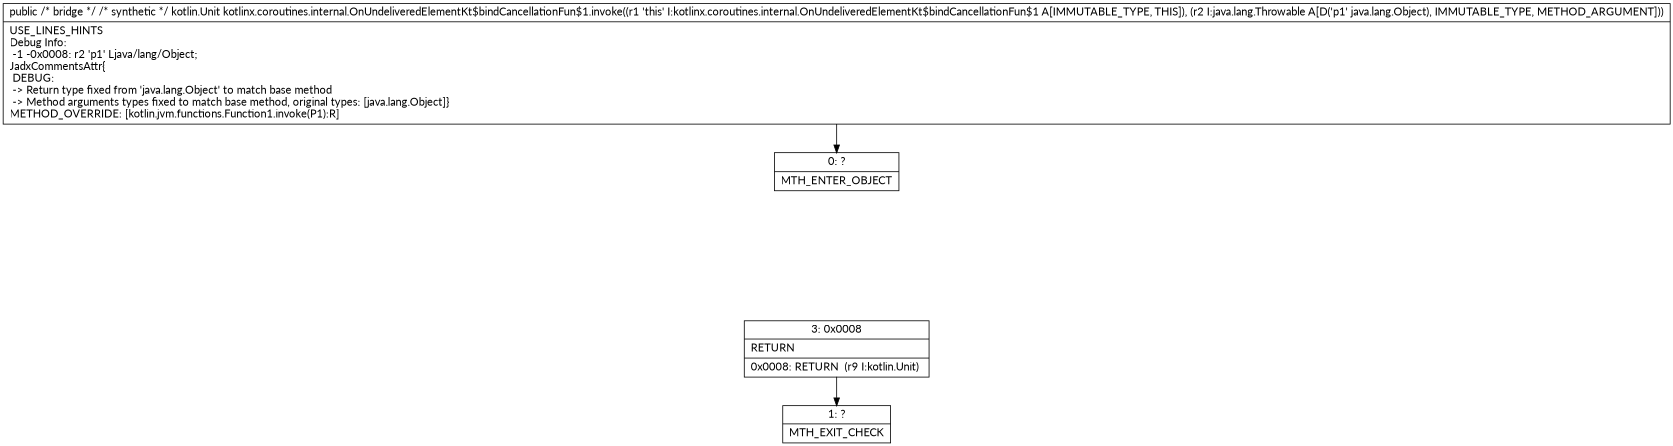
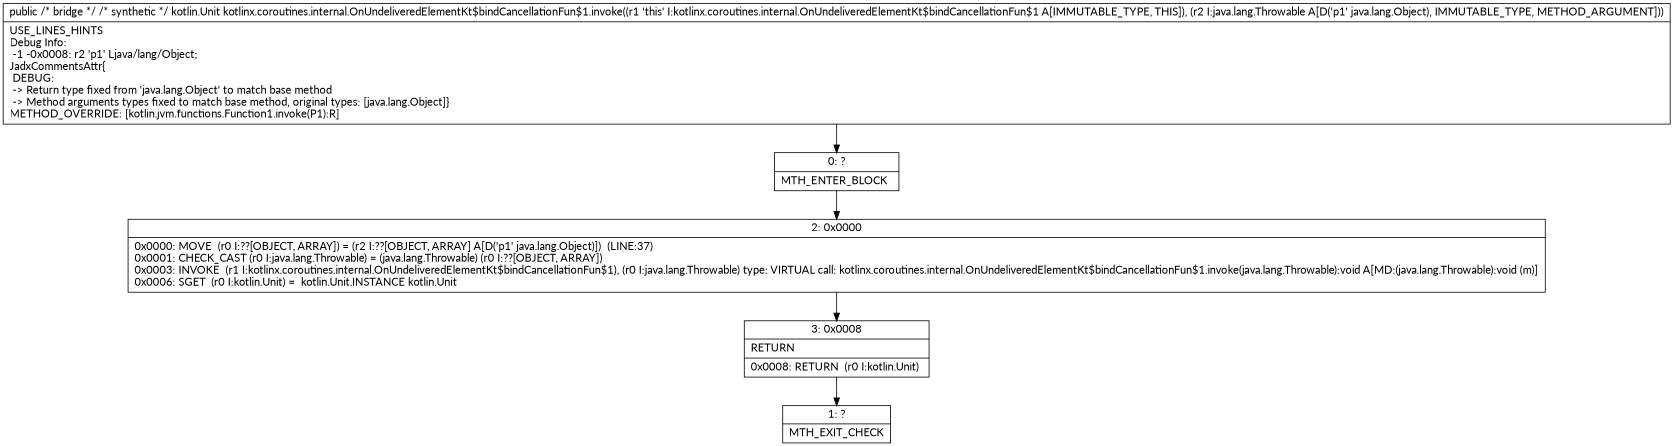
  digraph {
    fontname=Lato
    node [fontname=Lato shape=record]
    edge [fontname=Lato]
-   n1 [label="{0\:\ ?|MTH_ENTER_OBJECT\l}"]
-   n3 [label="{3\:\ 0x0008|RETURN\l|0x0008: RETURN  (r9 I:kotlin.Unit) \l}"]
+   n1 [label="{0\:\ ?|MTH_ENTER_BLOCK\l}"]
+   n2 [label="{2\:\ 0x0000|0x0000: MOVE  (r0 I:??[OBJECT, ARRAY]) = (r2 I:??[OBJECT, ARRAY] A[D('p1' java.lang.Object)])  (LINE:37)\l0x0001: CHECK_CAST (r0 I:java.lang.Throwable) = (java.lang.Throwable) (r0 I:??[OBJECT, ARRAY]) \l0x0003: INVOKE  (r1 I:kotlinx.coroutines.internal.OnUndeliveredElementKt$bindCancellationFun$1), (r0 I:java.lang.Throwable) type: VIRTUAL call: kotlinx.coroutines.internal.OnUndeliveredElementKt$bindCancellationFun$1.invoke(java.lang.Throwable):void A[MD:(java.lang.Throwable):void (m)]\l0x0006: SGET  (r0 I:kotlin.Unit) =  kotlin.Unit.INSTANCE kotlin.Unit \l}"]
+   n3 [label="{3\:\ 0x0008|RETURN\l|0x0008: RETURN  (r0 I:kotlin.Unit) \l}"]
    n4 [label="{1\:\ ?|MTH_EXIT_CHECK\l}"]
    n5 [label="{public \/* bridge *\/ \/* synthetic *\/ kotlin.Unit kotlinx.coroutines.internal.OnUndeliveredElementKt$bindCancellationFun$1.invoke((r1 'this' I:kotlinx.coroutines.internal.OnUndeliveredElementKt$bindCancellationFun$1 A[IMMUTABLE_TYPE, THIS]), (r2 I:java.lang.Throwable A[D('p1' java.lang.Object), IMMUTABLE_TYPE, METHOD_ARGUMENT]))  | USE_LINES_HINTS\lDebug Info:\l  \-1 \-0x0008: r2 'p1' Ljava\/lang\/Object;\lJadxCommentsAttr\{\l DEBUG: \l \-\> Return type fixed from 'java.lang.Object' to match base method\l \-\> Method arguments types fixed to match base method, original types: [java.lang.Object]\}\lMETHOD_OVERRIDE: [kotlin.jvm.functions.Function1.invoke(P1):R]\l}"]
+   n1 -> n2
+   n2 -> n3
    n3 -> n4
    n5 -> n1
  }
